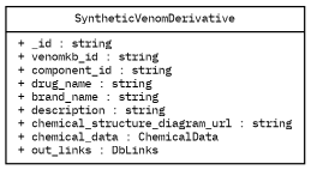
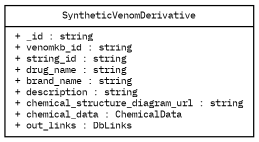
  digraph {
    fontname="IBM Plex Mono"
    fontsize=8
-   n1 [fontname="IBM Plex Mono" fontsize=8 label="{SyntheticVenomDerivative|+ _id : string\l+ venomkb_id : string\l+ component_id : string\l+ drug_name : string\l+ brand_name : string\l+ description : string\l+ chemical_structure_diagram_url : string\l+ chemical_data : ChemicalData\l+ out_links : DbLinks\l}" shape=record]
+   n1 [fontname="IBM Plex Mono" fontsize=8 label="{SyntheticVenomDerivative|+ _id : string\l+ venomkb_id : string\l+ string_id : string\l+ drug_name : string\l+ brand_name : string\l+ description : string\l+ chemical_structure_diagram_url : string\l+ chemical_data : ChemicalData\l+ out_links : DbLinks\l}" shape=record]
  }
